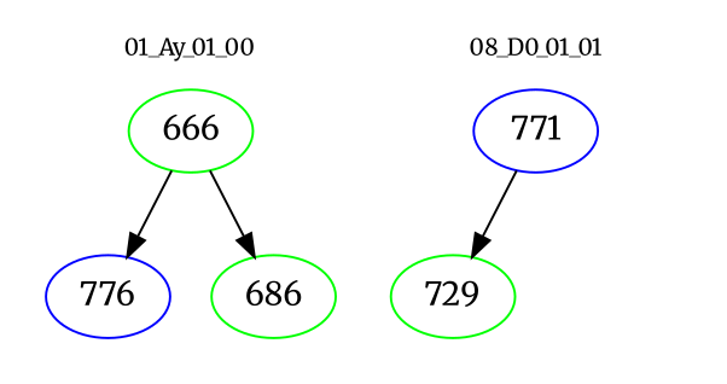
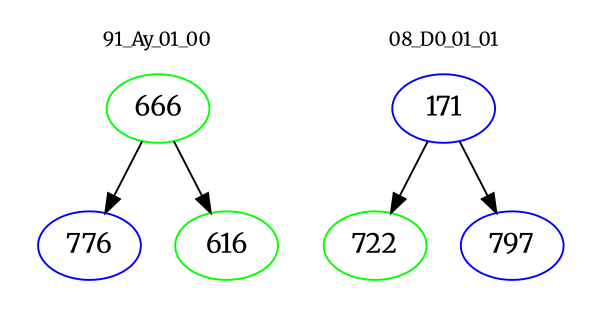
  digraph {
    fontname=Merriweather
    node [color=green fontname=Merriweather]
    edge [color=black fontname=Merriweather]
    n1 [label=666]
    n2 [color=blue label=776]
-   n3 [label=686]
-   n4 [color=blue label=771]
-   n5 [label=729]
+   n3 [label=616]
+   n4 [color=blue label=171]
+   n5 [label=722]
+   n6 [color=blue label=797]
    subgraph cluster_1 {
      color=white
      fontsize=10
-     label="01_Ay_01_00"
+     label="91_Ay_01_00"
      n1
      n2
      n3
    }
    subgraph cluster_2 {
      color=white
      fontsize=10
      label="08_D0_01_01"
      n4
      n5
+     n6
    }
    n1 -> n2
    n1 -> n3
    n4 -> n5
+   n4 -> n6
  }
